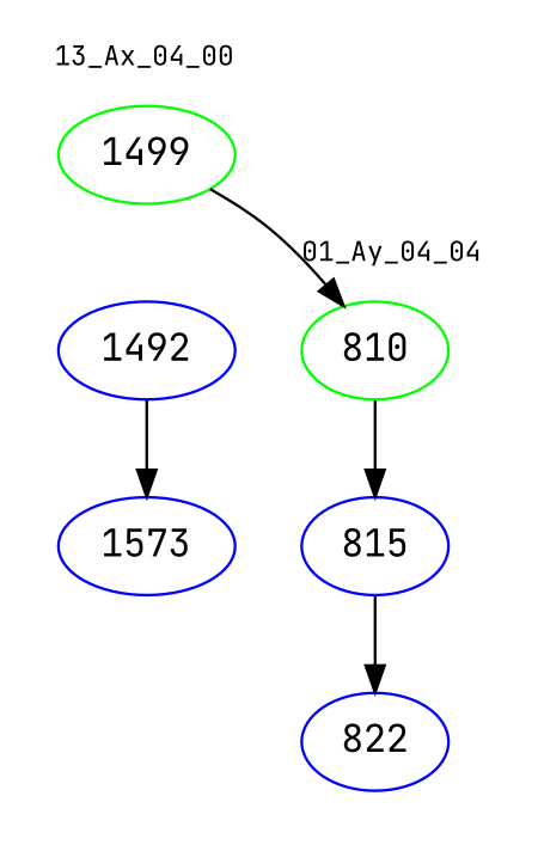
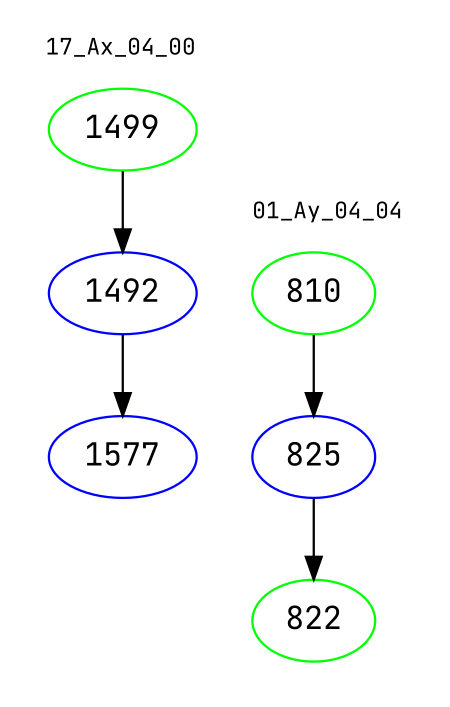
  digraph {
    fontname="JetBrains Mono"
    node [color=blue fontname="JetBrains Mono"]
    edge [color=black fontname="JetBrains Mono"]
    n1 [color=green label=810]
-   n2 [label=815]
-   n3 [label=822]
+   n2 [label=825]
+   n3 [color=green label=822]
    n4 [color=green label=1499]
    n5 [label=1492]
-   n6 [label=1573]
+   n6 [label=1577]
    subgraph cluster_1 {
      color=white
      fontsize=10
      label="01_Ay_04_04"
      n1
      n2
      n3
    }
    subgraph cluster_2 {
      color=white
      fontsize=10
-     label="13_Ax_04_00"
+     label="17_Ax_04_00"
      n4
      n5
      n6
    }
    n1 -> n2
    n2 -> n3
-   n4 -> n1
+   n4 -> n5
    n5 -> n6
  }
